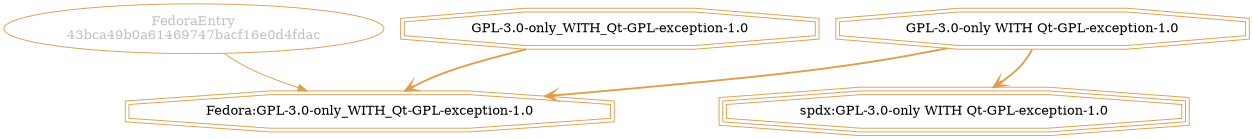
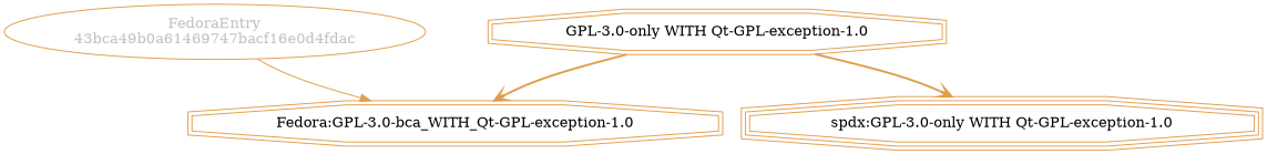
  strict digraph {
    splines=curved
    node [color="#e09d4b" shape=doubleoctagon]
    edge [color="#e09d4b" weight=0.7 arrowhead=vee style=bold]
    n1 [fillcolor="beige;1" fontcolor=gray label="FedoraEntry\n43bca49b0a61469747bacf16e0d4fdac" shape=ellipse]
-   n2 [label="Fedora:GPL-3.0-only_WITH_Qt-GPL-exception-1.0"]
-   n3 [label="GPL-3.0-only_WITH_Qt-GPL-exception-1.0"]
+   n2 [label="Fedora:GPL-3.0-bca_WITH_Qt-GPL-exception-1.0"]
    n4 [label="spdx:GPL-3.0-only WITH Qt-GPL-exception-1.0" shape=tripleoctagon]
    n5 [label="GPL-3.0-only WITH Qt-GPL-exception-1.0"]
    n1 -> n2 [weight=0.5 arrowhead="" style=""]
-   n3 -> n2
    n5 -> n2
    n5 -> n4
  }
